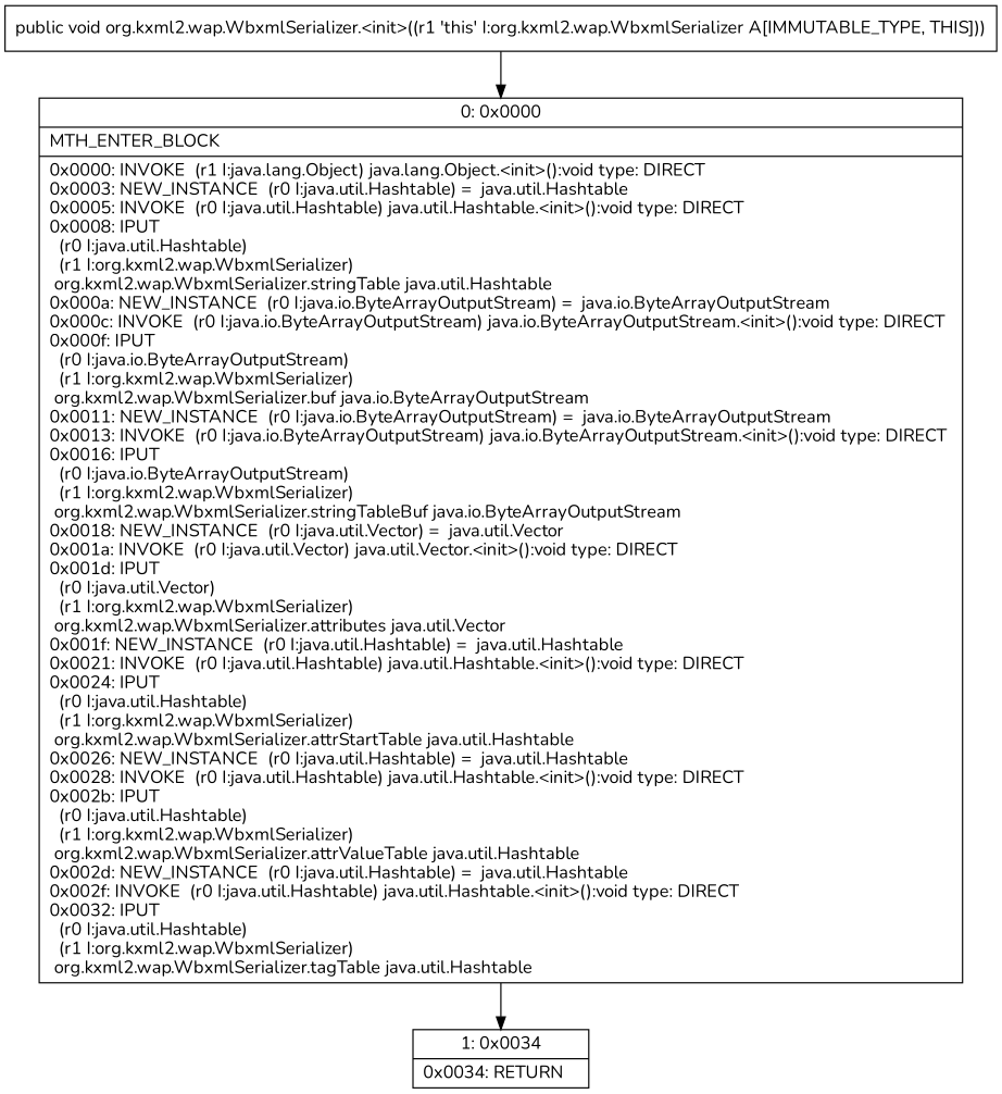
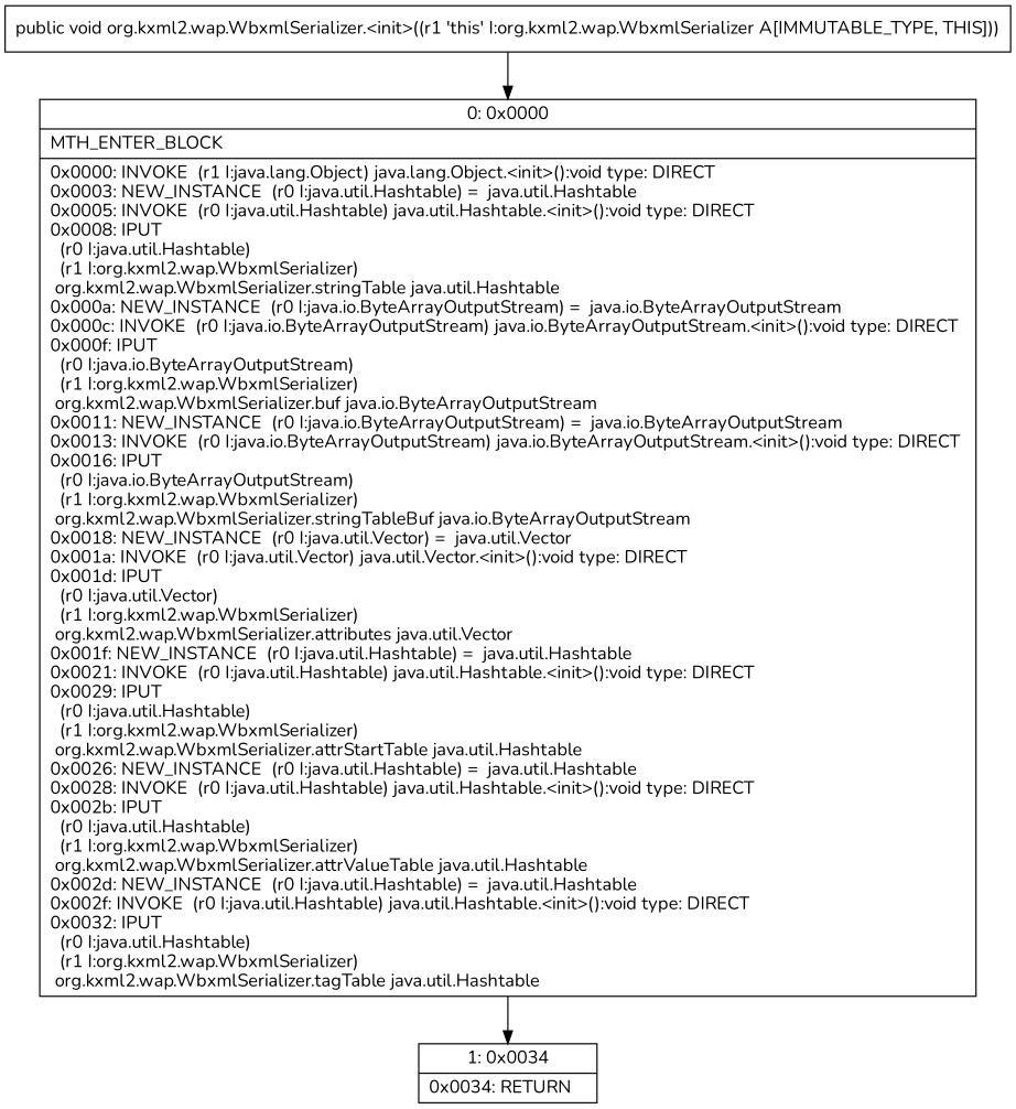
  digraph {
    fontname=Nunito
    node [shape=record fontname=Nunito]
    edge [fontname=Nunito]
-   n1 [label="{0\:\ 0x0000|MTH_ENTER_BLOCK\l|0x0000: INVOKE  (r1 I:java.lang.Object) java.lang.Object.\<init\>():void type: DIRECT \l0x0003: NEW_INSTANCE  (r0 I:java.util.Hashtable) =  java.util.Hashtable \l0x0005: INVOKE  (r0 I:java.util.Hashtable) java.util.Hashtable.\<init\>():void type: DIRECT \l0x0008: IPUT  \l  (r0 I:java.util.Hashtable)\l  (r1 I:org.kxml2.wap.WbxmlSerializer)\l org.kxml2.wap.WbxmlSerializer.stringTable java.util.Hashtable \l0x000a: NEW_INSTANCE  (r0 I:java.io.ByteArrayOutputStream) =  java.io.ByteArrayOutputStream \l0x000c: INVOKE  (r0 I:java.io.ByteArrayOutputStream) java.io.ByteArrayOutputStream.\<init\>():void type: DIRECT \l0x000f: IPUT  \l  (r0 I:java.io.ByteArrayOutputStream)\l  (r1 I:org.kxml2.wap.WbxmlSerializer)\l org.kxml2.wap.WbxmlSerializer.buf java.io.ByteArrayOutputStream \l0x0011: NEW_INSTANCE  (r0 I:java.io.ByteArrayOutputStream) =  java.io.ByteArrayOutputStream \l0x0013: INVOKE  (r0 I:java.io.ByteArrayOutputStream) java.io.ByteArrayOutputStream.\<init\>():void type: DIRECT \l0x0016: IPUT  \l  (r0 I:java.io.ByteArrayOutputStream)\l  (r1 I:org.kxml2.wap.WbxmlSerializer)\l org.kxml2.wap.WbxmlSerializer.stringTableBuf java.io.ByteArrayOutputStream \l0x0018: NEW_INSTANCE  (r0 I:java.util.Vector) =  java.util.Vector \l0x001a: INVOKE  (r0 I:java.util.Vector) java.util.Vector.\<init\>():void type: DIRECT \l0x001d: IPUT  \l  (r0 I:java.util.Vector)\l  (r1 I:org.kxml2.wap.WbxmlSerializer)\l org.kxml2.wap.WbxmlSerializer.attributes java.util.Vector \l0x001f: NEW_INSTANCE  (r0 I:java.util.Hashtable) =  java.util.Hashtable \l0x0021: INVOKE  (r0 I:java.util.Hashtable) java.util.Hashtable.\<init\>():void type: DIRECT \l0x0024: IPUT  \l  (r0 I:java.util.Hashtable)\l  (r1 I:org.kxml2.wap.WbxmlSerializer)\l org.kxml2.wap.WbxmlSerializer.attrStartTable java.util.Hashtable \l0x0026: NEW_INSTANCE  (r0 I:java.util.Hashtable) =  java.util.Hashtable \l0x0028: INVOKE  (r0 I:java.util.Hashtable) java.util.Hashtable.\<init\>():void type: DIRECT \l0x002b: IPUT  \l  (r0 I:java.util.Hashtable)\l  (r1 I:org.kxml2.wap.WbxmlSerializer)\l org.kxml2.wap.WbxmlSerializer.attrValueTable java.util.Hashtable \l0x002d: NEW_INSTANCE  (r0 I:java.util.Hashtable) =  java.util.Hashtable \l0x002f: INVOKE  (r0 I:java.util.Hashtable) java.util.Hashtable.\<init\>():void type: DIRECT \l0x0032: IPUT  \l  (r0 I:java.util.Hashtable)\l  (r1 I:org.kxml2.wap.WbxmlSerializer)\l org.kxml2.wap.WbxmlSerializer.tagTable java.util.Hashtable \l}"]
+   n1 [label="{0\:\ 0x0000|MTH_ENTER_BLOCK\l|0x0000: INVOKE  (r1 I:java.lang.Object) java.lang.Object.\<init\>():void type: DIRECT \l0x0003: NEW_INSTANCE  (r0 I:java.util.Hashtable) =  java.util.Hashtable \l0x0005: INVOKE  (r0 I:java.util.Hashtable) java.util.Hashtable.\<init\>():void type: DIRECT \l0x0008: IPUT  \l  (r0 I:java.util.Hashtable)\l  (r1 I:org.kxml2.wap.WbxmlSerializer)\l org.kxml2.wap.WbxmlSerializer.stringTable java.util.Hashtable \l0x000a: NEW_INSTANCE  (r0 I:java.io.ByteArrayOutputStream) =  java.io.ByteArrayOutputStream \l0x000c: INVOKE  (r0 I:java.io.ByteArrayOutputStream) java.io.ByteArrayOutputStream.\<init\>():void type: DIRECT \l0x000f: IPUT  \l  (r0 I:java.io.ByteArrayOutputStream)\l  (r1 I:org.kxml2.wap.WbxmlSerializer)\l org.kxml2.wap.WbxmlSerializer.buf java.io.ByteArrayOutputStream \l0x0011: NEW_INSTANCE  (r0 I:java.io.ByteArrayOutputStream) =  java.io.ByteArrayOutputStream \l0x0013: INVOKE  (r0 I:java.io.ByteArrayOutputStream) java.io.ByteArrayOutputStream.\<init\>():void type: DIRECT \l0x0016: IPUT  \l  (r0 I:java.io.ByteArrayOutputStream)\l  (r1 I:org.kxml2.wap.WbxmlSerializer)\l org.kxml2.wap.WbxmlSerializer.stringTableBuf java.io.ByteArrayOutputStream \l0x0018: NEW_INSTANCE  (r0 I:java.util.Vector) =  java.util.Vector \l0x001a: INVOKE  (r0 I:java.util.Vector) java.util.Vector.\<init\>():void type: DIRECT \l0x001d: IPUT  \l  (r0 I:java.util.Vector)\l  (r1 I:org.kxml2.wap.WbxmlSerializer)\l org.kxml2.wap.WbxmlSerializer.attributes java.util.Vector \l0x001f: NEW_INSTANCE  (r0 I:java.util.Hashtable) =  java.util.Hashtable \l0x0021: INVOKE  (r0 I:java.util.Hashtable) java.util.Hashtable.\<init\>():void type: DIRECT \l0x0029: IPUT  \l  (r0 I:java.util.Hashtable)\l  (r1 I:org.kxml2.wap.WbxmlSerializer)\l org.kxml2.wap.WbxmlSerializer.attrStartTable java.util.Hashtable \l0x0026: NEW_INSTANCE  (r0 I:java.util.Hashtable) =  java.util.Hashtable \l0x0028: INVOKE  (r0 I:java.util.Hashtable) java.util.Hashtable.\<init\>():void type: DIRECT \l0x002b: IPUT  \l  (r0 I:java.util.Hashtable)\l  (r1 I:org.kxml2.wap.WbxmlSerializer)\l org.kxml2.wap.WbxmlSerializer.attrValueTable java.util.Hashtable \l0x002d: NEW_INSTANCE  (r0 I:java.util.Hashtable) =  java.util.Hashtable \l0x002f: INVOKE  (r0 I:java.util.Hashtable) java.util.Hashtable.\<init\>():void type: DIRECT \l0x0032: IPUT  \l  (r0 I:java.util.Hashtable)\l  (r1 I:org.kxml2.wap.WbxmlSerializer)\l org.kxml2.wap.WbxmlSerializer.tagTable java.util.Hashtable \l}"]
    n2 [label="{1\:\ 0x0034|0x0034: RETURN   \l}"]
    n3 [label="{public void org.kxml2.wap.WbxmlSerializer.\<init\>((r1 'this' I:org.kxml2.wap.WbxmlSerializer A[IMMUTABLE_TYPE, THIS])) }"]
    n1 -> n2
    n3 -> n1
  }
